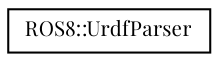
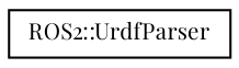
  digraph {
    rankdir=LR
    fontname="Playfair Display"
-   n1 [color=black fillcolor=white fontname="Playfair Display" fontsize=10 height=0.2 label="ROS8::UrdfParser" shape=record style=filled width=0.4]
+   n1 [color=black fillcolor=white fontname="Playfair Display" fontsize=10 height=0.2 label="ROS2::UrdfParser" shape=record style=filled width=0.4]
  }
